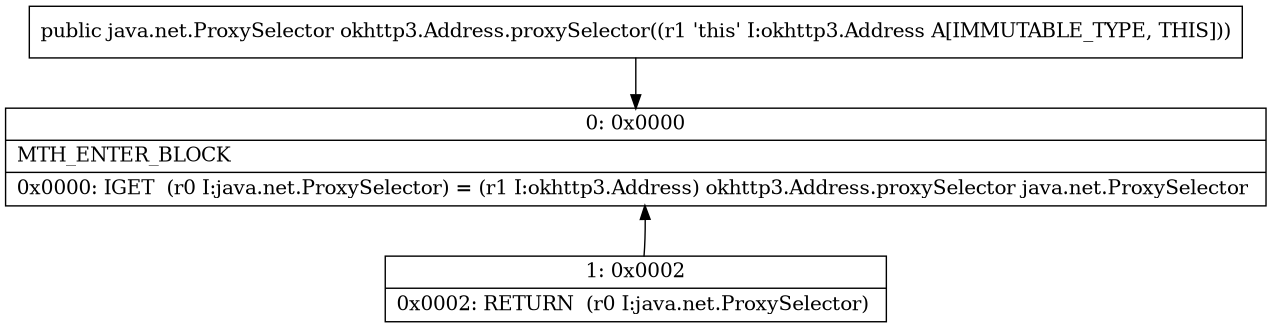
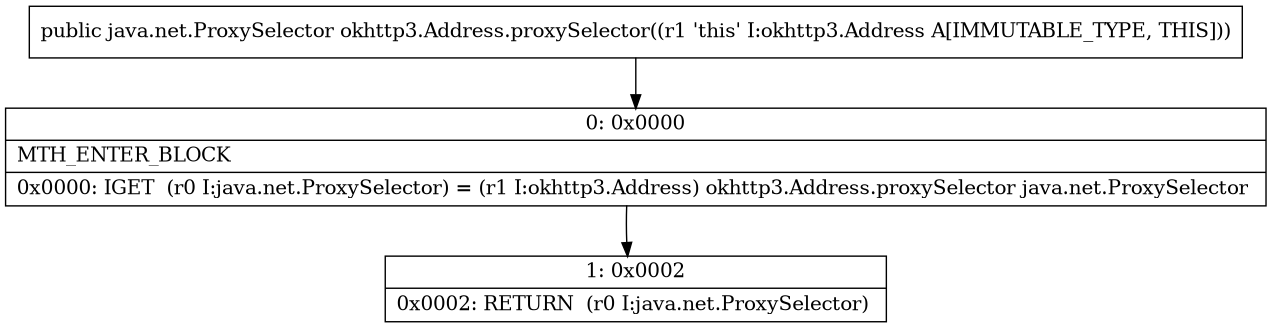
  digraph {
    node [shape=record]
    n1 [label="{0\:\ 0x0000|MTH_ENTER_BLOCK\l|0x0000: IGET  (r0 I:java.net.ProxySelector) = (r1 I:okhttp3.Address) okhttp3.Address.proxySelector java.net.ProxySelector \l}"]
    n2 [label="{1\:\ 0x0002|0x0002: RETURN  (r0 I:java.net.ProxySelector) \l}"]
    n3 [label="{public java.net.ProxySelector okhttp3.Address.proxySelector((r1 'this' I:okhttp3.Address A[IMMUTABLE_TYPE, THIS])) }"]
-   n2 -> n1
+   n1 -> n2
    n3 -> n1
  }
